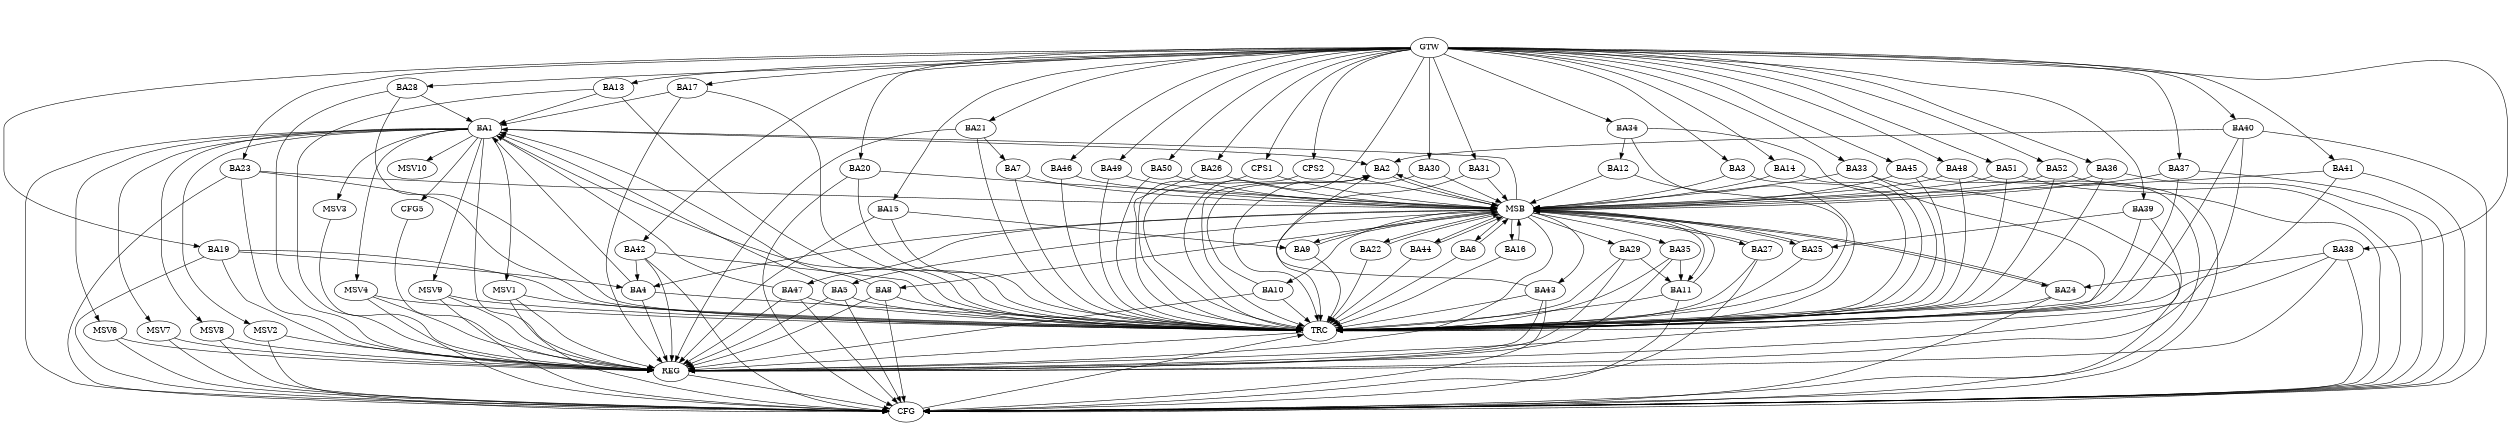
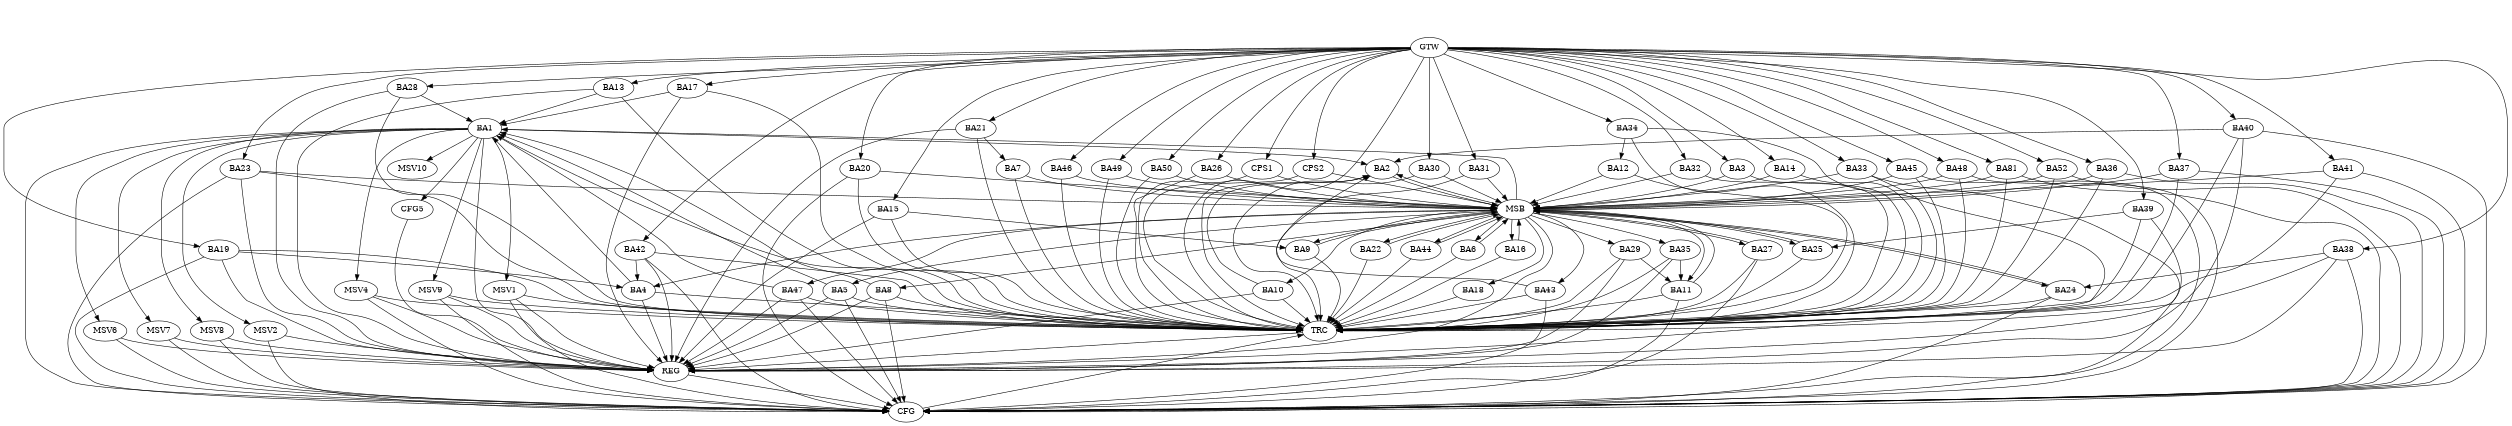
  strict digraph {
    n1 [label=BA1]
    n2 [label=BA2]
    n3 [label=REG]
    n4 [label=CFG]
    n5 [label=TRC]
    n6 [label=MSV1]
    n7 [label=MSV2]
-   n8 [label=MSV3]
    n9 [label=MSV4]
    n10 [label=CFG5]
    n11 [label=MSV6]
    n12 [label=MSV7]
    n13 [label=MSV8]
    n14 [label=MSV9]
    n15 [label=MSV10]
    n16 [label=MSB]
    n17 [label=BA4]
    n18 [label=BA5]
    n19 [label=BA6]
    n20 [label=BA8]
    n21 [label=BA9]
    n22 [label=BA10]
    n23 [label=BA11]
    n24 [label=BA16]
+   n25 [label=BA18]
    n26 [label=BA22]
    n27 [label=BA24]
    n28 [label=BA25]
    n29 [label=BA27]
    n30 [label=BA29]
    n31 [label=BA35]
    n32 [label=BA43]
    n33 [label=BA44]
    n34 [label=BA47]
    n35 [label=BA3]
    n36 [label=BA7]
    n37 [label=BA12]
    n38 [label=BA13]
    n39 [label=BA14]
    n40 [label=BA15]
    n41 [label=BA17]
    n42 [label=BA19]
    n43 [label=BA20]
    n44 [label=BA21]
    n45 [label=BA23]
    n46 [label=BA26]
    n47 [label=BA28]
    n48 [label=BA30]
    n49 [label=BA31]
+   n50 [label=BA32]
    n51 [label=BA33]
    n52 [label=BA34]
    n53 [label=BA36]
    n54 [label=BA37]
    n55 [label=BA38]
    n56 [label=BA39]
    n57 [label=BA40]
    n58 [label=BA41]
    n59 [label=BA42]
    n60 [label=BA45]
    n61 [label=BA46]
    n62 [label=BA48]
    n63 [label=BA49]
    n64 [label=BA50]
-   n65 [label=BA51]
+   n65 [label=BA81]
    n66 [label=BA52]
    n67 [label=CPS1]
    n68 [label=CPS2]
    n69 [label=GTW]
    n1 -> n2
    n1 -> n3
    n1 -> n4
    n1 -> n5
    n1 -> n6
    n1 -> n7
-   n1 -> n8
    n1 -> n9
    n1 -> n10
    n1 -> n11
    n1 -> n12
    n1 -> n13
    n1 -> n14
    n1 -> n15
    n2 -> n5
    n2 -> n16
    n3 -> n4
    n4 -> n5
    n5 -> n3
    n6 -> n3
    n6 -> n4
    n6 -> n5
    n7 -> n3
    n7 -> n4
-   n8 -> n3
    n9 -> n3
    n9 -> n4
    n9 -> n5
    n10 -> n3
    n11 -> n3
    n11 -> n4
    n12 -> n3
    n12 -> n4
    n13 -> n3
    n13 -> n4
    n14 -> n3
    n14 -> n4
    n14 -> n5
    n16 -> n1
    n16 -> n2
    n16 -> n3
    n16 -> n17
    n16 -> n18
    n16 -> n19
    n16 -> n20
    n16 -> n21
    n16 -> n22
    n16 -> n23
    n16 -> n24
+   n16 -> n25
    n16 -> n26
    n16 -> n27
    n16 -> n28
    n16 -> n29
    n16 -> n30
    n16 -> n31
    n16 -> n32
    n16 -> n33
    n16 -> n34
    n17 -> n1
    n17 -> n3
    n17 -> n5
    n18 -> n1
    n18 -> n3
    n18 -> n4
    n18 -> n5
    n19 -> n5
    n19 -> n16
    n20 -> n1
    n20 -> n3
    n20 -> n4
    n20 -> n5
    n21 -> n5
    n21 -> n16
    n22 -> n2
    n22 -> n3
    n22 -> n5
    n23 -> n4
    n23 -> n5
    n23 -> n16
    n24 -> n5
    n24 -> n16
+   n25 -> n5
    n26 -> n5
    n26 -> n16
    n27 -> n4
    n27 -> n5
    n27 -> n16
    n28 -> n5
    n28 -> n16
    n29 -> n4
    n29 -> n5
    n29 -> n16
    n30 -> n3
    n30 -> n5
    n30 -> n23
    n31 -> n3
    n31 -> n5
    n31 -> n23
    n32 -> n2
-   n32 -> n3
    n32 -> n4
    n32 -> n5
    n33 -> n5
    n33 -> n16
    n34 -> n1
    n34 -> n3
    n34 -> n4
    n34 -> n5
    n35 -> n5
    n35 -> n16
    n36 -> n5
    n36 -> n16
    n37 -> n5
    n37 -> n16
    n38 -> n1
    n38 -> n3
    n38 -> n5
    n39 -> n5
    n39 -> n16
    n40 -> n3
    n40 -> n5
    n40 -> n21
    n41 -> n1
    n41 -> n3
    n41 -> n5
    n42 -> n3
    n42 -> n4
    n42 -> n5
    n42 -> n17
    n43 -> n4
    n43 -> n5
    n43 -> n16
    n44 -> n3
    n44 -> n5
    n44 -> n36
    n45 -> n3
    n45 -> n4
    n45 -> n5
    n45 -> n16
    n46 -> n5
    n46 -> n16
    n47 -> n1
    n47 -> n3
    n47 -> n5
    n48 -> n5
    n48 -> n16
    n49 -> n5
    n49 -> n16
+   n50 -> n5
+   n50 -> n16
    n51 -> n4
    n51 -> n5
    n51 -> n16
    n52 -> n3
    n52 -> n5
    n52 -> n37
    n53 -> n4
    n53 -> n5
    n53 -> n16
    n54 -> n4
    n54 -> n5
    n54 -> n16
    n55 -> n3
    n55 -> n4
    n55 -> n5
    n55 -> n27
    n56 -> n3
    n56 -> n5
    n56 -> n28
    n57 -> n2
    n57 -> n3
    n57 -> n4
    n57 -> n5
    n58 -> n4
    n58 -> n5
    n58 -> n16
    n59 -> n3
    n59 -> n4
    n59 -> n5
    n59 -> n17
    n60 -> n4
    n60 -> n5
    n60 -> n16
    n61 -> n5
    n61 -> n16
    n62 -> n4
    n62 -> n5
    n62 -> n16
    n63 -> n5
    n63 -> n16
    n64 -> n5
    n64 -> n16
    n65 -> n4
    n65 -> n5
    n65 -> n16
    n66 -> n4
    n66 -> n5
    n66 -> n16
    n67 -> n5
    n67 -> n16
    n68 -> n5
    n68 -> n16
    n69 -> n5
    n69 -> n35
    n69 -> n38
    n69 -> n39
    n69 -> n40
    n69 -> n41
    n69 -> n42
    n69 -> n43
    n69 -> n44
    n69 -> n45
    n69 -> n46
    n69 -> n47
    n69 -> n48
    n69 -> n49
+   n69 -> n50
    n69 -> n51
    n69 -> n52
    n69 -> n53
    n69 -> n54
    n69 -> n55
    n69 -> n56
    n69 -> n57
    n69 -> n58
    n69 -> n59
    n69 -> n60
    n69 -> n61
    n69 -> n62
    n69 -> n63
    n69 -> n64
    n69 -> n65
    n69 -> n66
    n69 -> n67
    n69 -> n68
  }
